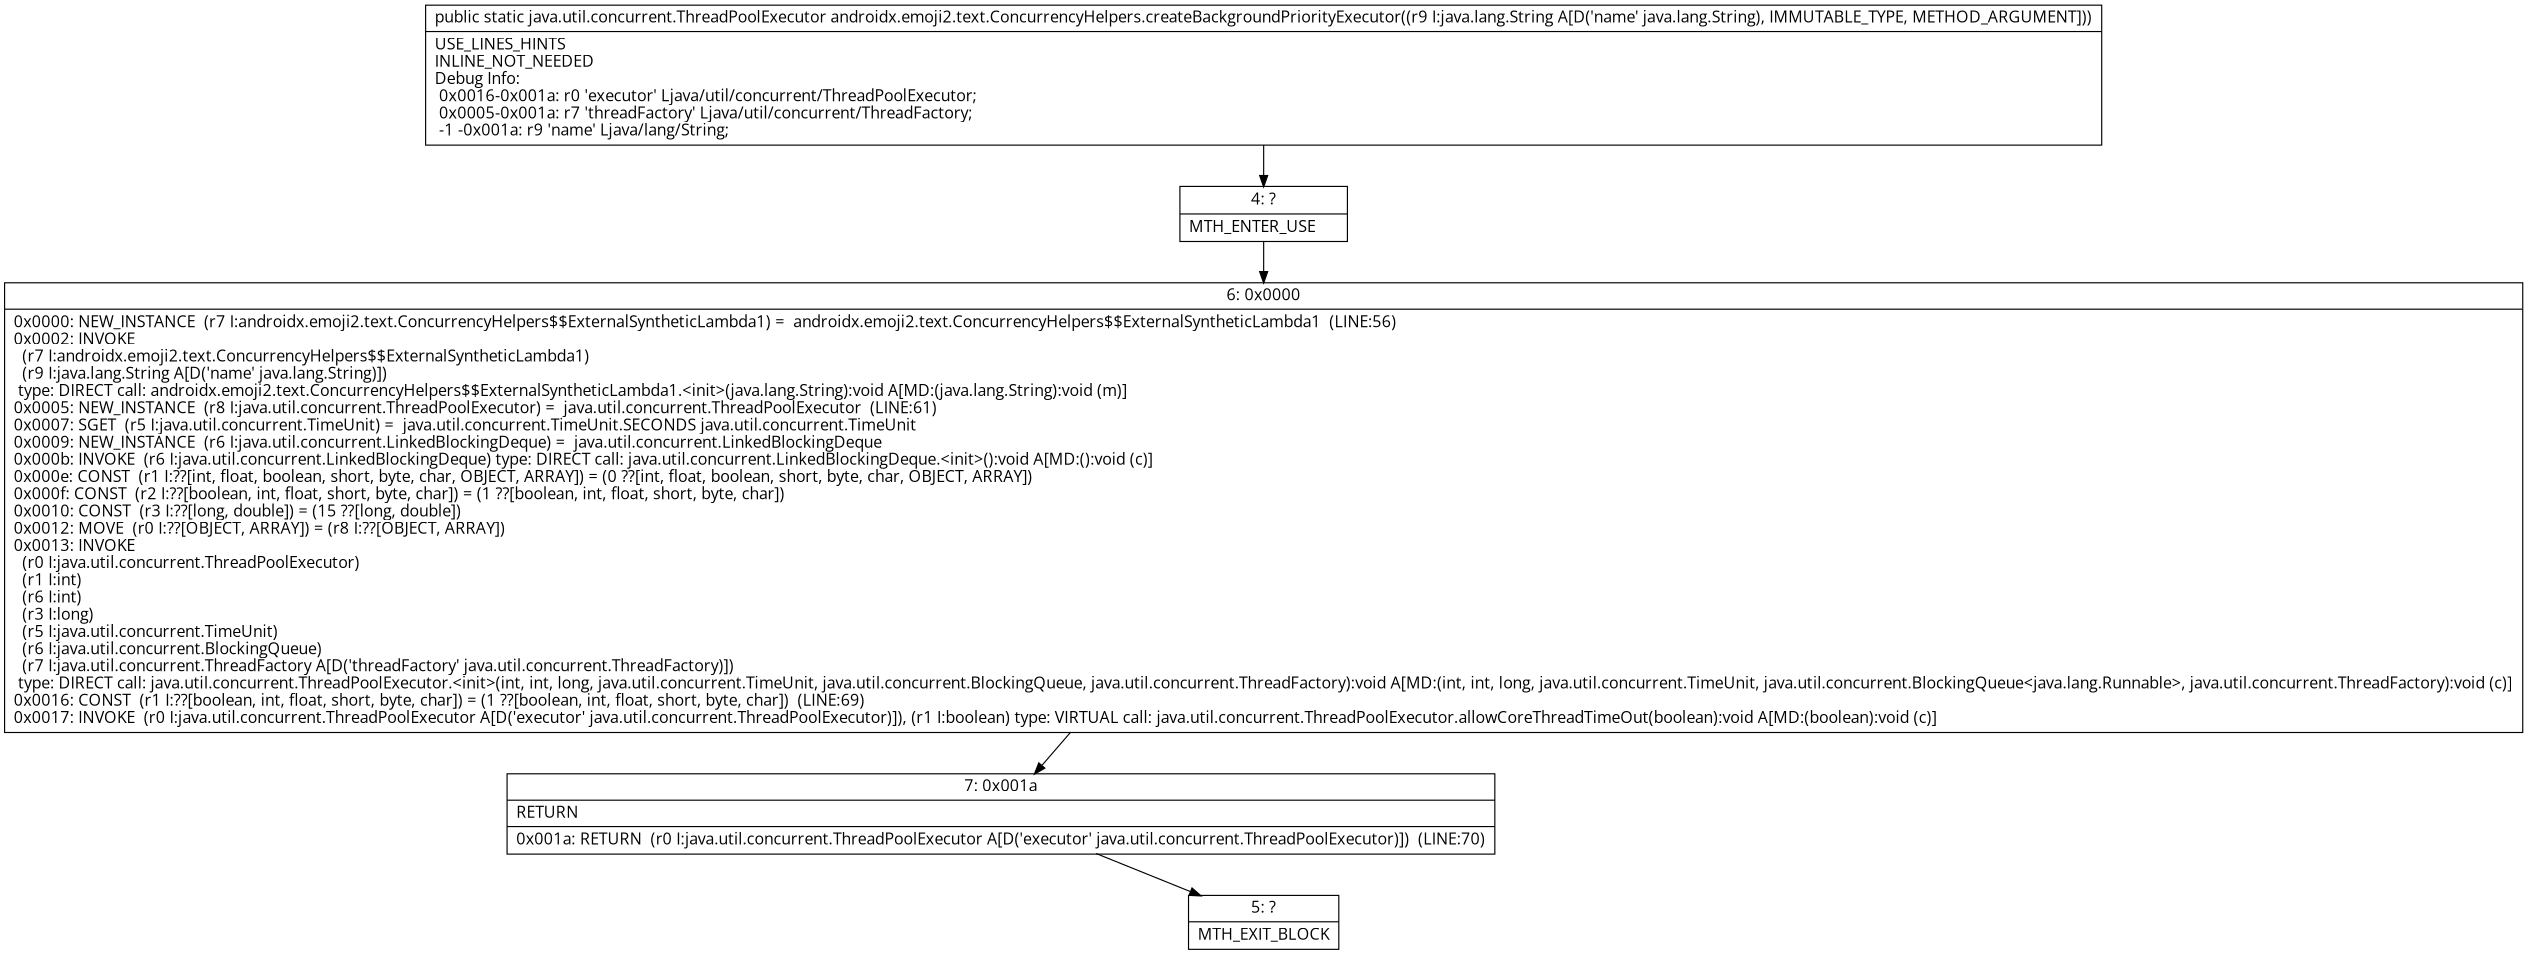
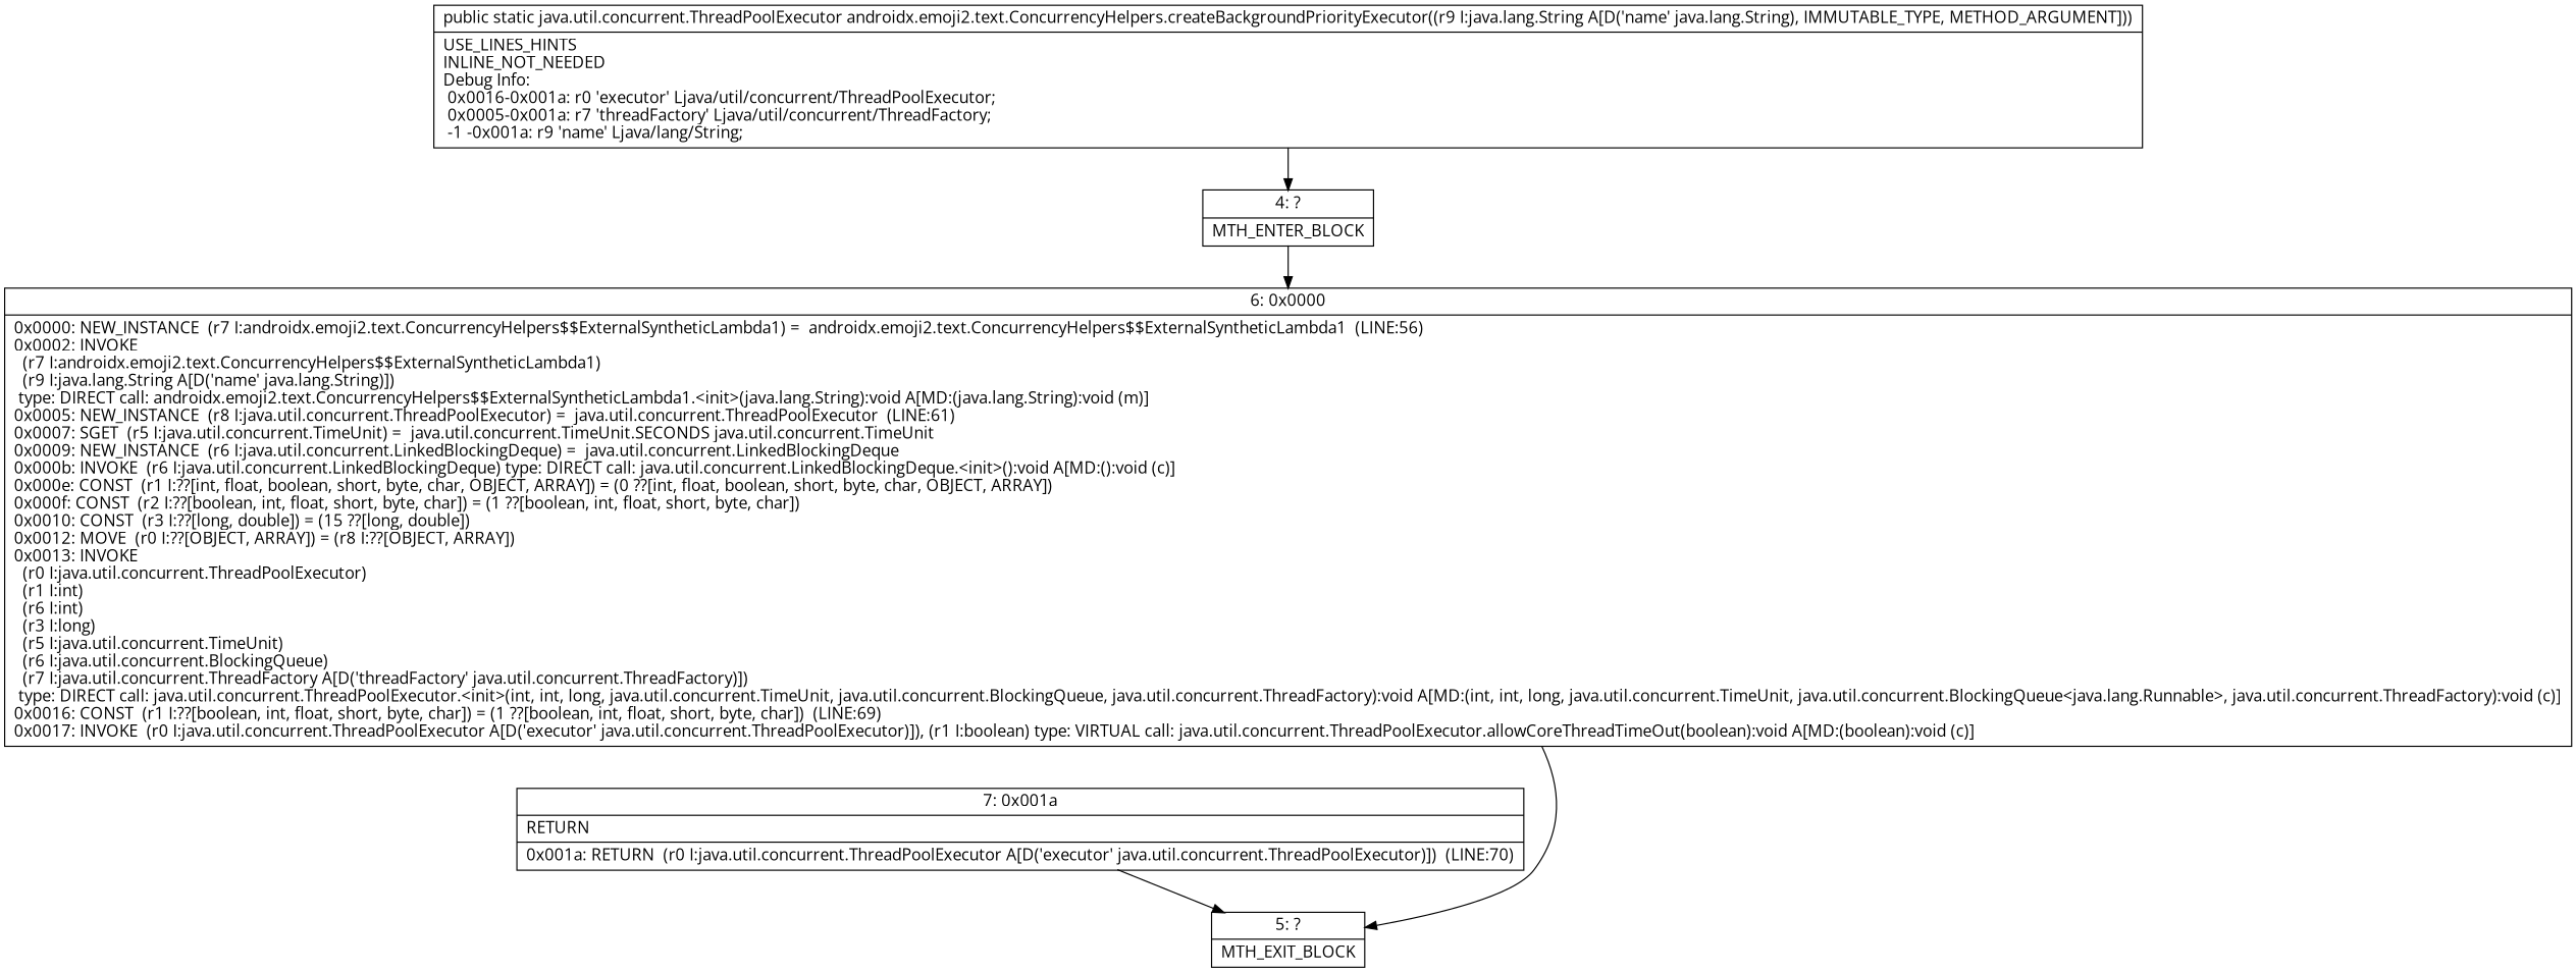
  digraph {
    fontname="Open Sans"
    node [fontname="Open Sans" shape=record]
    edge [fontname="Open Sans"]
-   n1 [label="{4\:\ ?|MTH_ENTER_USE\l}"]
+   n1 [label="{4\:\ ?|MTH_ENTER_BLOCK\l}"]
    n2 [label="{6\:\ 0x0000|0x0000: NEW_INSTANCE  (r7 I:androidx.emoji2.text.ConcurrencyHelpers$$ExternalSyntheticLambda1) =  androidx.emoji2.text.ConcurrencyHelpers$$ExternalSyntheticLambda1  (LINE:56)\l0x0002: INVOKE  \l  (r7 I:androidx.emoji2.text.ConcurrencyHelpers$$ExternalSyntheticLambda1)\l  (r9 I:java.lang.String A[D('name' java.lang.String)])\l type: DIRECT call: androidx.emoji2.text.ConcurrencyHelpers$$ExternalSyntheticLambda1.\<init\>(java.lang.String):void A[MD:(java.lang.String):void (m)]\l0x0005: NEW_INSTANCE  (r8 I:java.util.concurrent.ThreadPoolExecutor) =  java.util.concurrent.ThreadPoolExecutor  (LINE:61)\l0x0007: SGET  (r5 I:java.util.concurrent.TimeUnit) =  java.util.concurrent.TimeUnit.SECONDS java.util.concurrent.TimeUnit \l0x0009: NEW_INSTANCE  (r6 I:java.util.concurrent.LinkedBlockingDeque) =  java.util.concurrent.LinkedBlockingDeque \l0x000b: INVOKE  (r6 I:java.util.concurrent.LinkedBlockingDeque) type: DIRECT call: java.util.concurrent.LinkedBlockingDeque.\<init\>():void A[MD:():void (c)]\l0x000e: CONST  (r1 I:??[int, float, boolean, short, byte, char, OBJECT, ARRAY]) = (0 ??[int, float, boolean, short, byte, char, OBJECT, ARRAY]) \l0x000f: CONST  (r2 I:??[boolean, int, float, short, byte, char]) = (1 ??[boolean, int, float, short, byte, char]) \l0x0010: CONST  (r3 I:??[long, double]) = (15 ??[long, double]) \l0x0012: MOVE  (r0 I:??[OBJECT, ARRAY]) = (r8 I:??[OBJECT, ARRAY]) \l0x0013: INVOKE  \l  (r0 I:java.util.concurrent.ThreadPoolExecutor)\l  (r1 I:int)\l  (r6 I:int)\l  (r3 I:long)\l  (r5 I:java.util.concurrent.TimeUnit)\l  (r6 I:java.util.concurrent.BlockingQueue)\l  (r7 I:java.util.concurrent.ThreadFactory A[D('threadFactory' java.util.concurrent.ThreadFactory)])\l type: DIRECT call: java.util.concurrent.ThreadPoolExecutor.\<init\>(int, int, long, java.util.concurrent.TimeUnit, java.util.concurrent.BlockingQueue, java.util.concurrent.ThreadFactory):void A[MD:(int, int, long, java.util.concurrent.TimeUnit, java.util.concurrent.BlockingQueue\<java.lang.Runnable\>, java.util.concurrent.ThreadFactory):void (c)]\l0x0016: CONST  (r1 I:??[boolean, int, float, short, byte, char]) = (1 ??[boolean, int, float, short, byte, char])  (LINE:69)\l0x0017: INVOKE  (r0 I:java.util.concurrent.ThreadPoolExecutor A[D('executor' java.util.concurrent.ThreadPoolExecutor)]), (r1 I:boolean) type: VIRTUAL call: java.util.concurrent.ThreadPoolExecutor.allowCoreThreadTimeOut(boolean):void A[MD:(boolean):void (c)]\l}"]
    n3 [label="{7\:\ 0x001a|RETURN\l|0x001a: RETURN  (r0 I:java.util.concurrent.ThreadPoolExecutor A[D('executor' java.util.concurrent.ThreadPoolExecutor)])  (LINE:70)\l}"]
    n4 [label="{5\:\ ?|MTH_EXIT_BLOCK\l}"]
    n5 [label="{public static java.util.concurrent.ThreadPoolExecutor androidx.emoji2.text.ConcurrencyHelpers.createBackgroundPriorityExecutor((r9 I:java.lang.String A[D('name' java.lang.String), IMMUTABLE_TYPE, METHOD_ARGUMENT]))  | USE_LINES_HINTS\lINLINE_NOT_NEEDED\lDebug Info:\l  0x0016\-0x001a: r0 'executor' Ljava\/util\/concurrent\/ThreadPoolExecutor;\l  0x0005\-0x001a: r7 'threadFactory' Ljava\/util\/concurrent\/ThreadFactory;\l  \-1 \-0x001a: r9 'name' Ljava\/lang\/String;\l}"]
    n1 -> n2
-   n2 -> n3
+   n2 -> n4
    n3 -> n4
    n5 -> n1
  }
